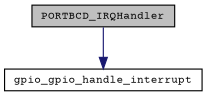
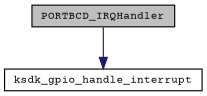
  digraph {
    rankdir=TB
    fontname="Courier Prime"
    node [color=black fontname="Courier Prime" fontsize=10 shape=record style=filled]
    n1 [fillcolor=grey75 fontcolor=black height=0.2 label=PORTBCD_IRQHandler width=0.4]
-   n2 [fillcolor=white height=0.2 label=gpio_gpio_handle_interrupt width=0.4]
+   n2 [fillcolor=white height=0.2 label=ksdk_gpio_handle_interrupt width=0.4]
    n1 -> n2 [color=midnightblue fontname="Courier Prime" fontsize=10 labelfontname=Helvetica labelfontsize=10 style=solid]
  }
